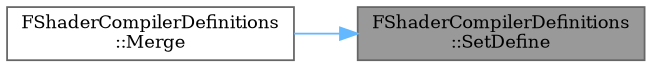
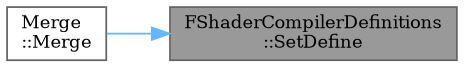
  digraph {
    rankdir=RL
    fontname="DejaVu Serif"
    node [fontname="DejaVu Serif" fontsize=10 shape=box style=filled]
    n1 [color=gray40 fillcolor=grey60 fontcolor=black height=0.2 label="FShaderCompilerDefinitions\l::SetDefine" width=0.4]
-   n2 [color=grey40 fillcolor=white height=0.2 label="FShaderCompilerDefinitions\l::Merge" width=0.4]
+   n2 [color=grey40 fillcolor=white height=0.2 label="Merge\l::Merge" width=0.4]
    n1 -> n2 [color=steelblue1 dir=back fontname="DejaVu Serif" fontsize=10 labelfontname=Helvetica labelfontsize=10 style=solid]
  }
